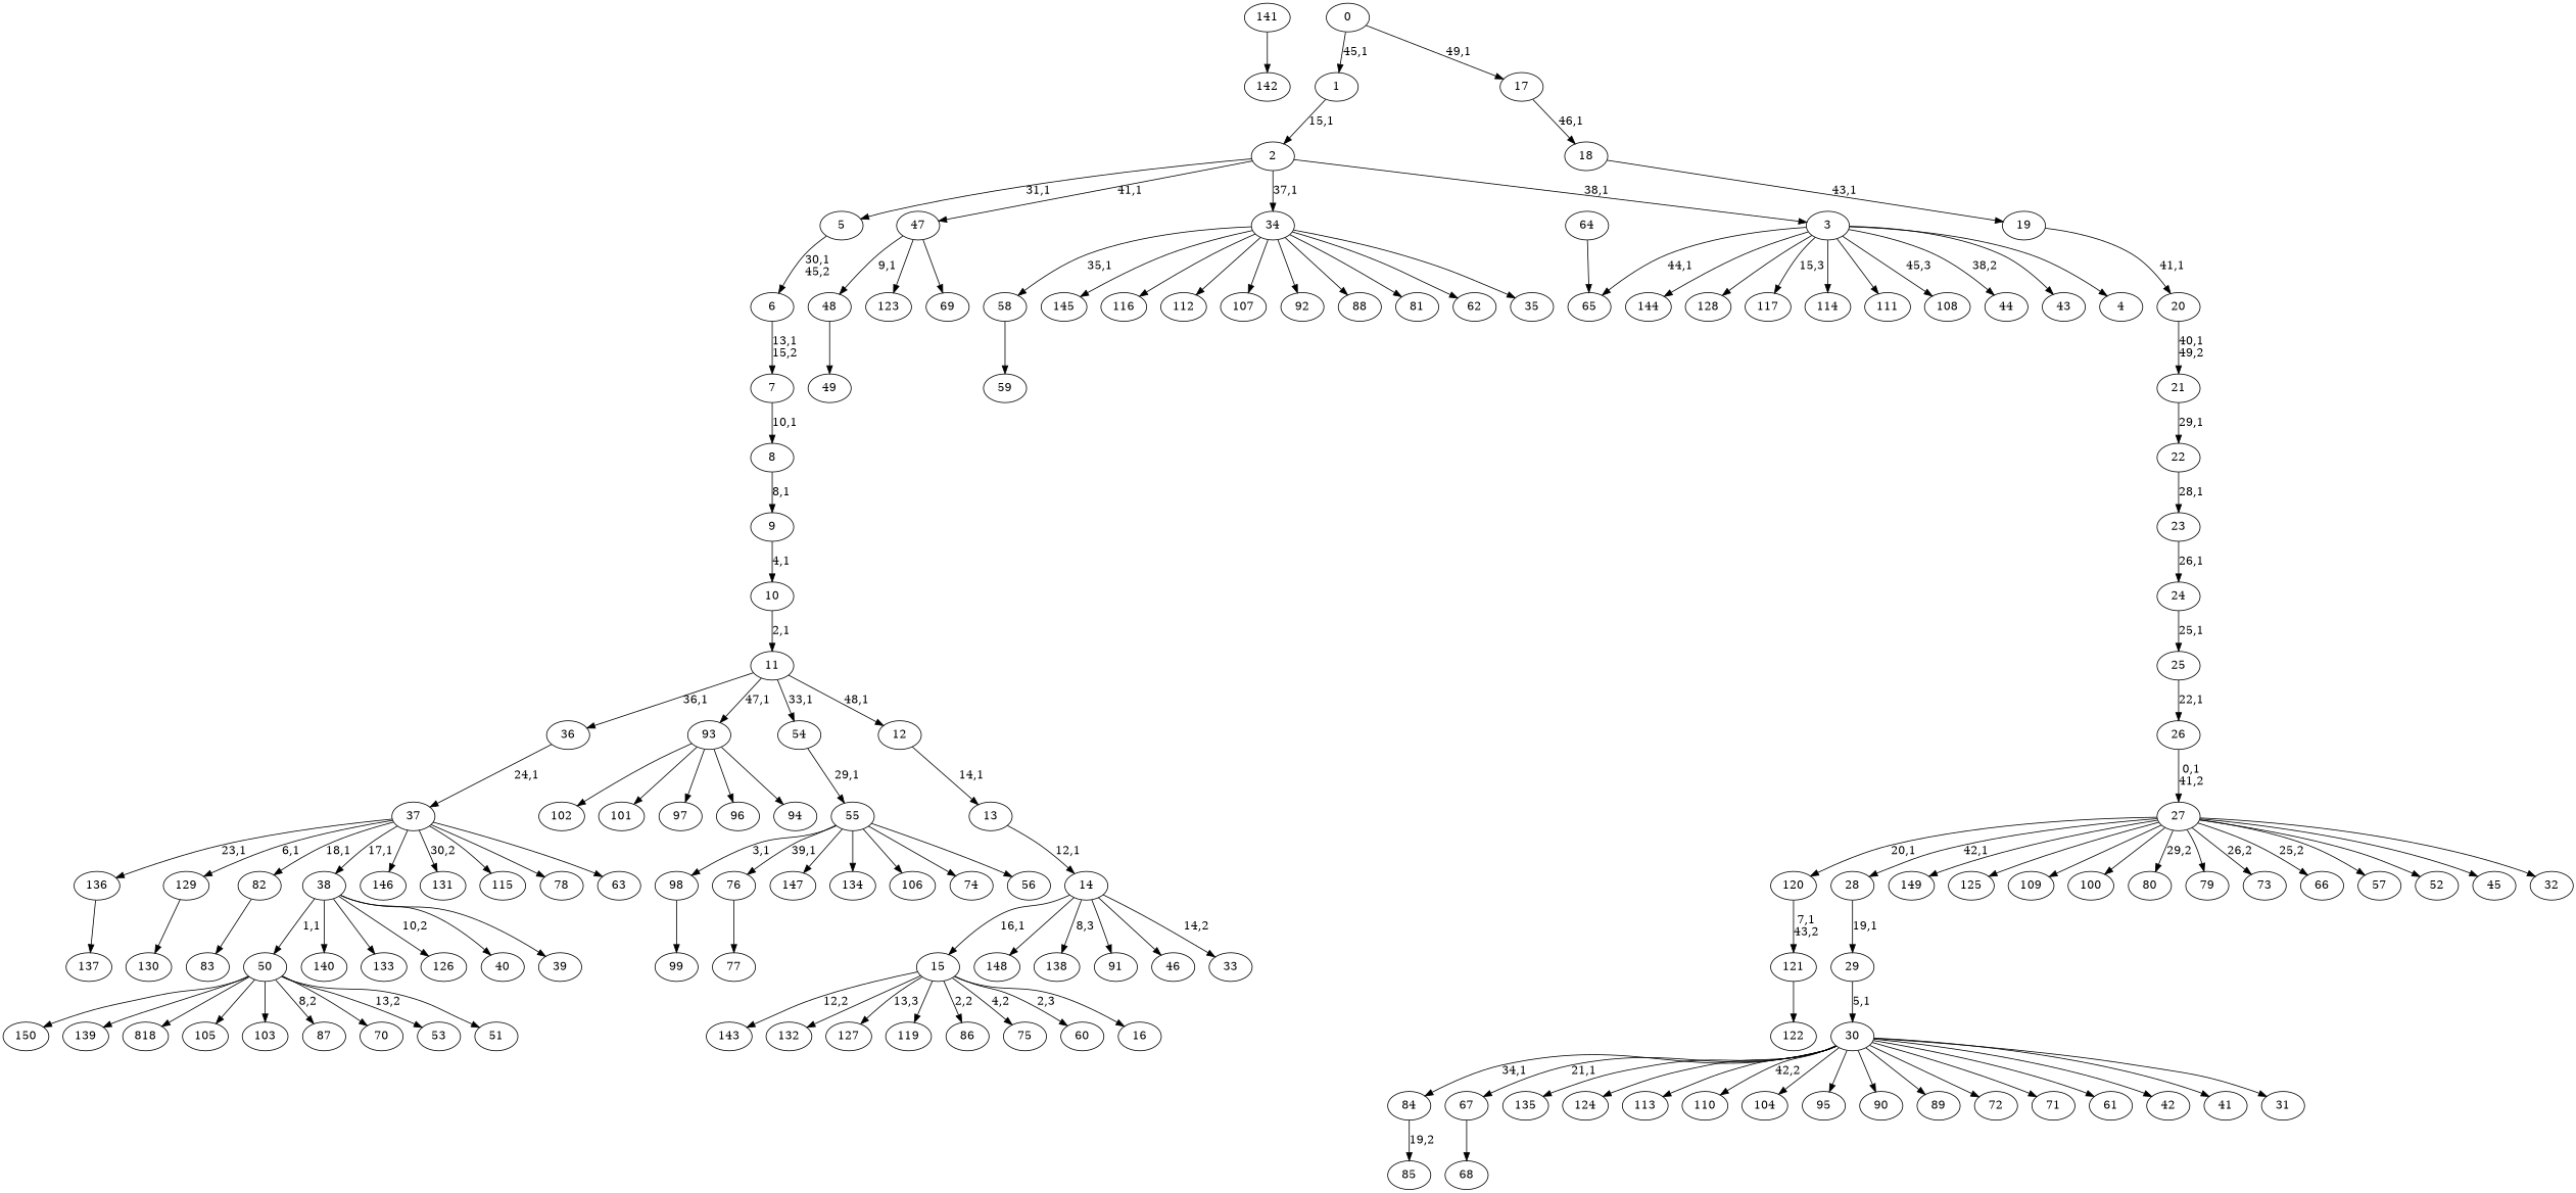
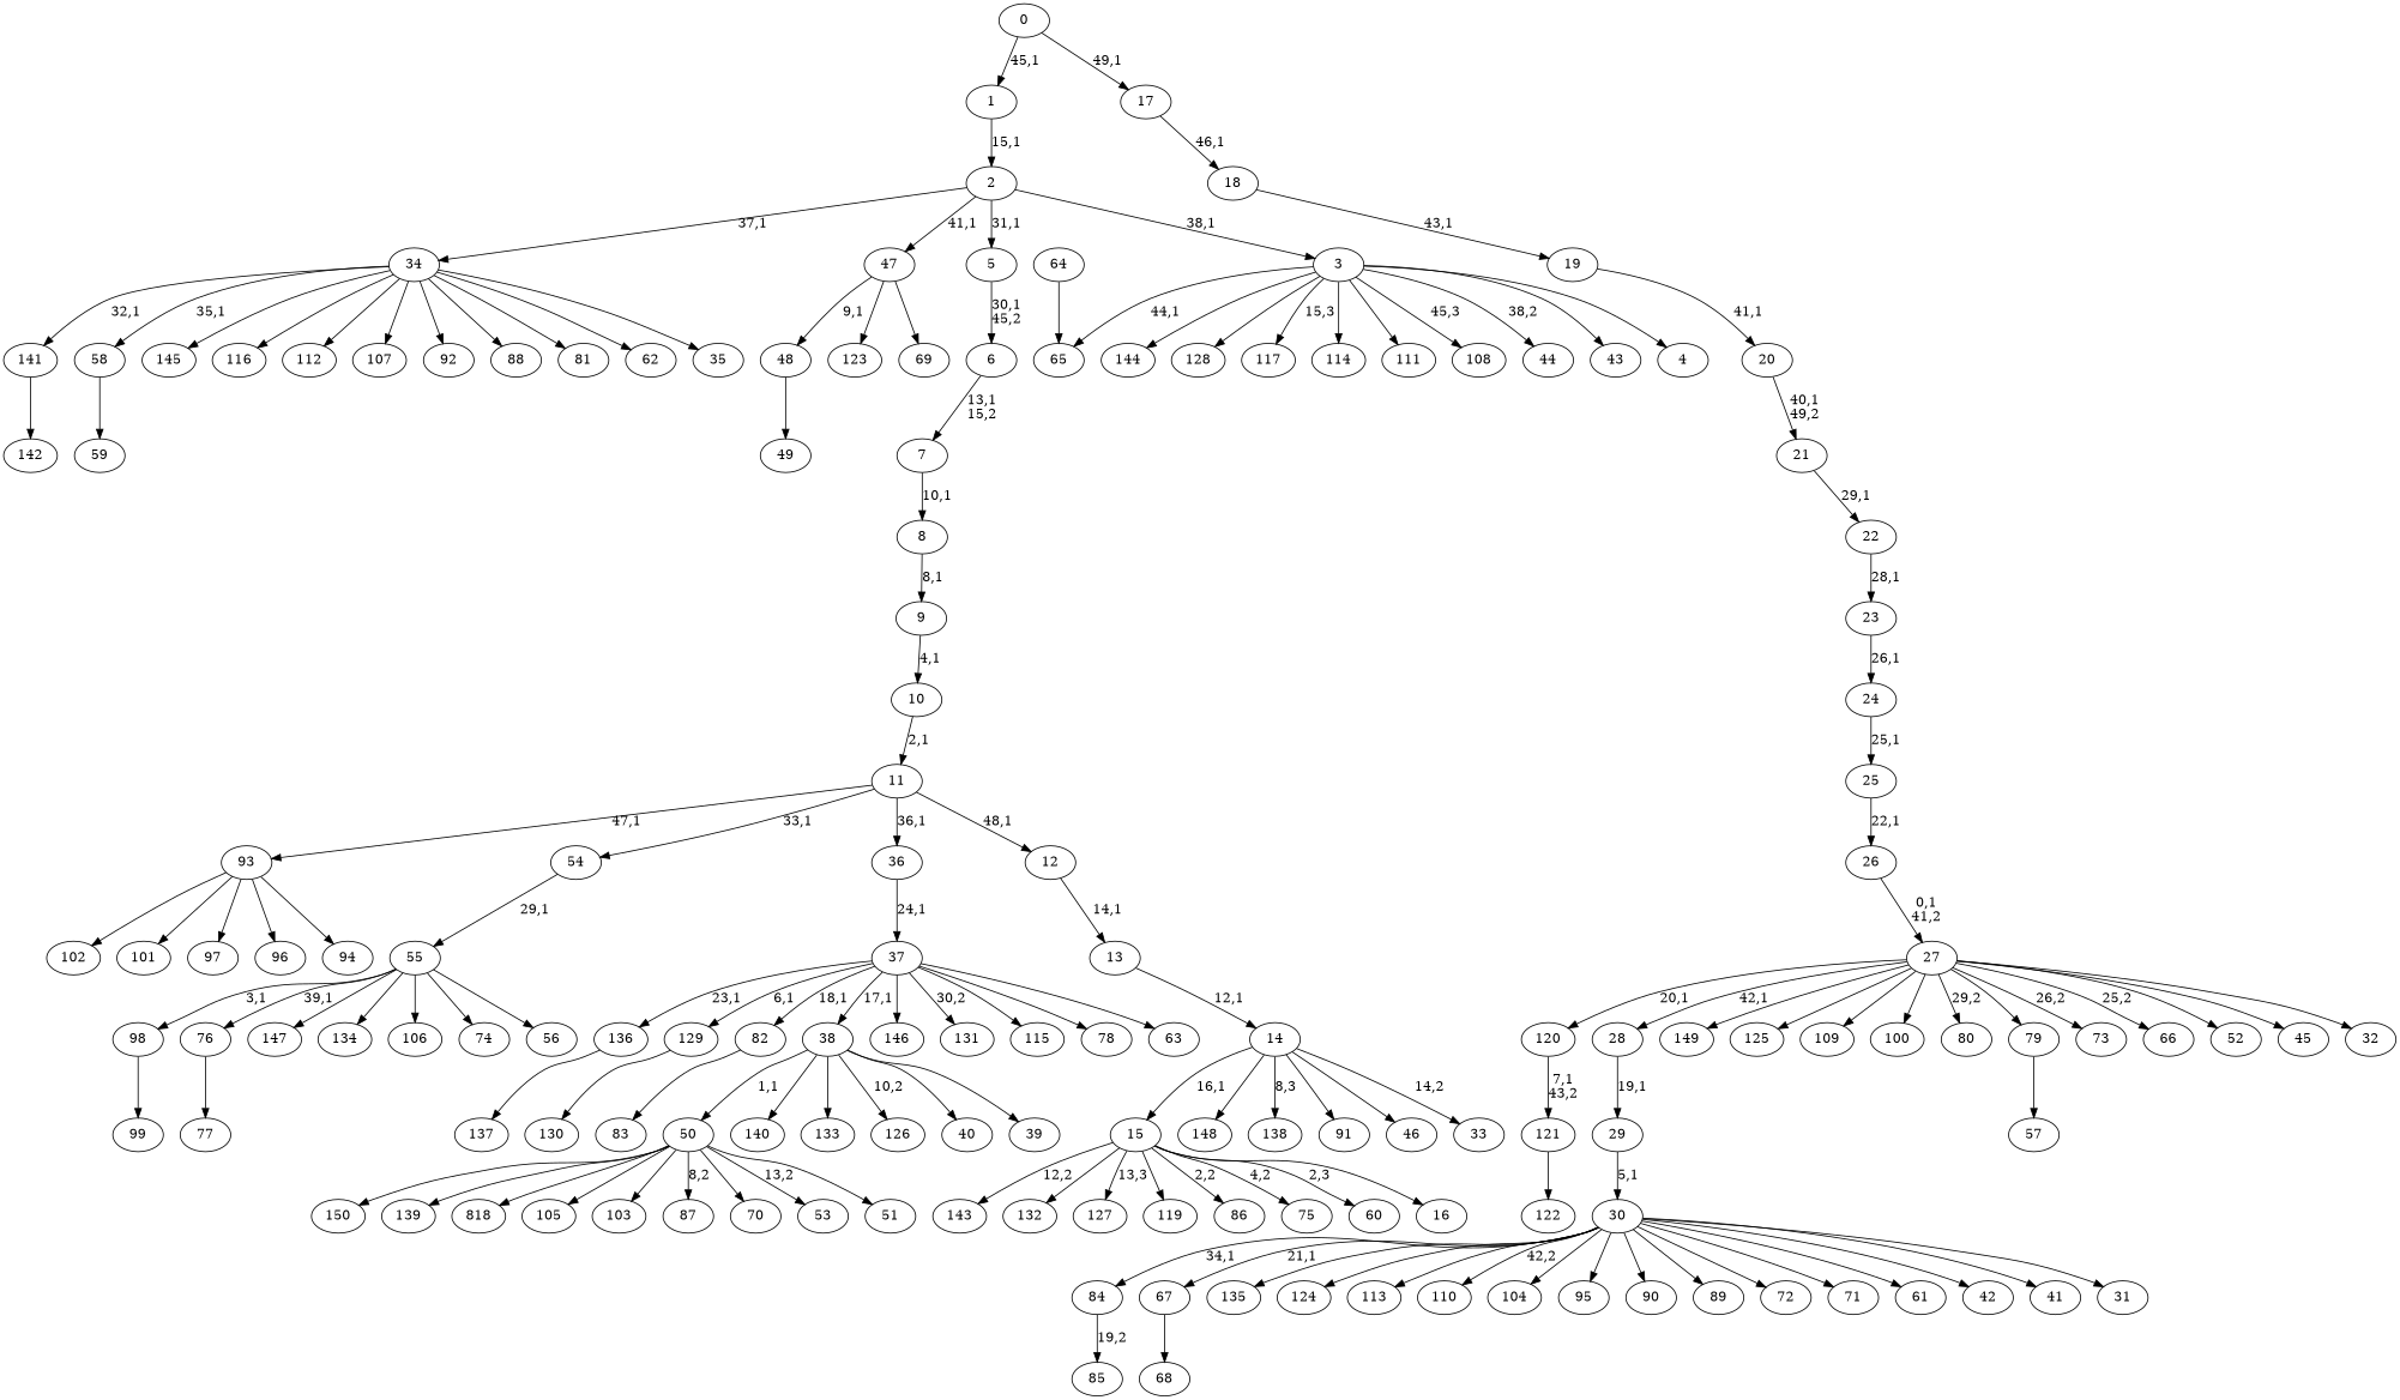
  digraph {
    141
    142
    136
    137
    129
    130
    121
    122
    120
    98
    99
    93
    102
    101
    97
    96
    94
    84
    85
    82
    83
    76
    77
    67
    68
    64
    65
    58
    59
    55
    147
    134
    106
    74
    56
    54
    50
    150
    139
    n40 [label=818]
    105
    103
    87
    70
    53
    51
    48
    49
    47
    123
    69
    38
    140
    133
    126
    40
    39
    37
    146
    131
    115
    78
    63
    36
    34
    145
    116
    112
    107
    92
    88
    81
    62
    35
    30
    135
    124
    113
    110
    104
    95
    90
    89
    72
    71
    61
    42
    41
    31
    29
    28
    27
    149
    125
    109
    100
    80
    79
    73
    66
    57
    52
    45
    32
    26
    25
    24
    23
    22
    21
    20
    19
    18
    17
    15
    143
    132
    127
    119
    86
    75
    60
    16
    14
    148
    138
    91
    46
    33
    13
    12
    11
    10
    9
    8
    7
    6
    5
    3
    144
    128
    117
    114
    111
    108
    44
    43
    4
    2
    1
    0
    141 -> 142
    136 -> 137
    129 -> 130
    121 -> 122
    120 -> 121 [label="7,1\n43,2"]
    98 -> 99
    93 -> 102
    93 -> 101
    93 -> 97
    93 -> 96
    93 -> 94
    84 -> 85 [label="19,2"]
    82 -> 83
    76 -> 77
    67 -> 68
    64 -> 65
    58 -> 59
    55 -> 98 [label="3,1"]
    55 -> 76 [label="39,1"]
    55 -> 147
    55 -> 134
    55 -> 106
    55 -> 74
    55 -> 56
    54 -> 55 [label="29,1"]
    50 -> 150
    50 -> 139
    50 -> n40
    50 -> 105
    50 -> 103
    50 -> 87 [label="8,2"]
    50 -> 70
    50 -> 53 [label="13,2"]
    50 -> 51
    48 -> 49
    47 -> 48 [label="9,1"]
    47 -> 123
    47 -> 69
    38 -> 50 [label="1,1"]
    38 -> 140
    38 -> 133
    38 -> 126 [label="10,2"]
    38 -> 40
    38 -> 39
    37 -> 136 [label="23,1"]
    37 -> 129 [label="6,1"]
    37 -> 82 [label="18,1"]
    37 -> 38 [label="17,1"]
    37 -> 146
    37 -> 131 [label="30,2"]
    37 -> 115
    37 -> 78
    37 -> 63
    36 -> 37 [label="24,1"]
+   34 -> 141 [label="32,1"]
    34 -> 58 [label="35,1"]
    34 -> 145
    34 -> 116
    34 -> 112
    34 -> 107
    34 -> 92
    34 -> 88
    34 -> 81
    34 -> 62
    34 -> 35
    30 -> 84 [label="34,1"]
    30 -> 67 [label="21,1"]
    30 -> 135
    30 -> 124
    30 -> 113
    30 -> 110 [label="42,2"]
    30 -> 104
    30 -> 95
    30 -> 90
    30 -> 89
    30 -> 72
    30 -> 71
    30 -> 61
    30 -> 42
    30 -> 41
    30 -> 31
    29 -> 30 [label="5,1"]
    28 -> 29 [label="19,1"]
    27 -> 120 [label="20,1"]
    27 -> 28 [label="42,1"]
    27 -> 149
    27 -> 125
    27 -> 109
    27 -> 100
    27 -> 80 [label="29,2"]
    27 -> 79
    27 -> 73 [label="26,2"]
    27 -> 66 [label="25,2"]
-   27 -> 57
+   79 -> 57
    27 -> 52
    27 -> 45
    27 -> 32
    26 -> 27 [label="0,1\n41,2"]
    25 -> 26 [label="22,1"]
    24 -> 25 [label="25,1"]
    23 -> 24 [label="26,1"]
    22 -> 23 [label="28,1"]
    21 -> 22 [label="29,1"]
    20 -> 21 [label="40,1\n49,2"]
    19 -> 20 [label="41,1"]
    18 -> 19 [label="43,1"]
    17 -> 18 [label="46,1"]
    15 -> 143 [label="12,2"]
    15 -> 132
    15 -> 127 [label="13,3"]
    15 -> 119
    15 -> 86 [label="2,2"]
    15 -> 75 [label="4,2"]
    15 -> 60 [label="2,3"]
    15 -> 16
    14 -> 15 [label="16,1"]
    14 -> 148
    14 -> 138 [label="8,3"]
    14 -> 91
    14 -> 46
    14 -> 33 [label="14,2"]
    13 -> 14 [label="12,1"]
    12 -> 13 [label="14,1"]
    11 -> 93 [label="47,1"]
    11 -> 54 [label="33,1"]
    11 -> 36 [label="36,1"]
    11 -> 12 [label="48,1"]
    10 -> 11 [label="2,1"]
    9 -> 10 [label="4,1"]
    8 -> 9 [label="8,1"]
    7 -> 8 [label="10,1"]
    6 -> 7 [label="13,1\n15,2"]
    5 -> 6 [label="30,1\n45,2"]
    3 -> 65 [label="44,1"]
    3 -> 144
    3 -> 128
    3 -> 117 [label="15,3"]
    3 -> 114
    3 -> 111
    3 -> 108 [label="45,3"]
    3 -> 44 [label="38,2"]
    3 -> 43
    3 -> 4
    2 -> 47 [label="41,1"]
    2 -> 34 [label="37,1"]
    2 -> 5 [label="31,1"]
    2 -> 3 [label="38,1"]
    1 -> 2 [label="15,1"]
    0 -> 17 [label="49,1"]
    0 -> 1 [label="45,1"]
  }
